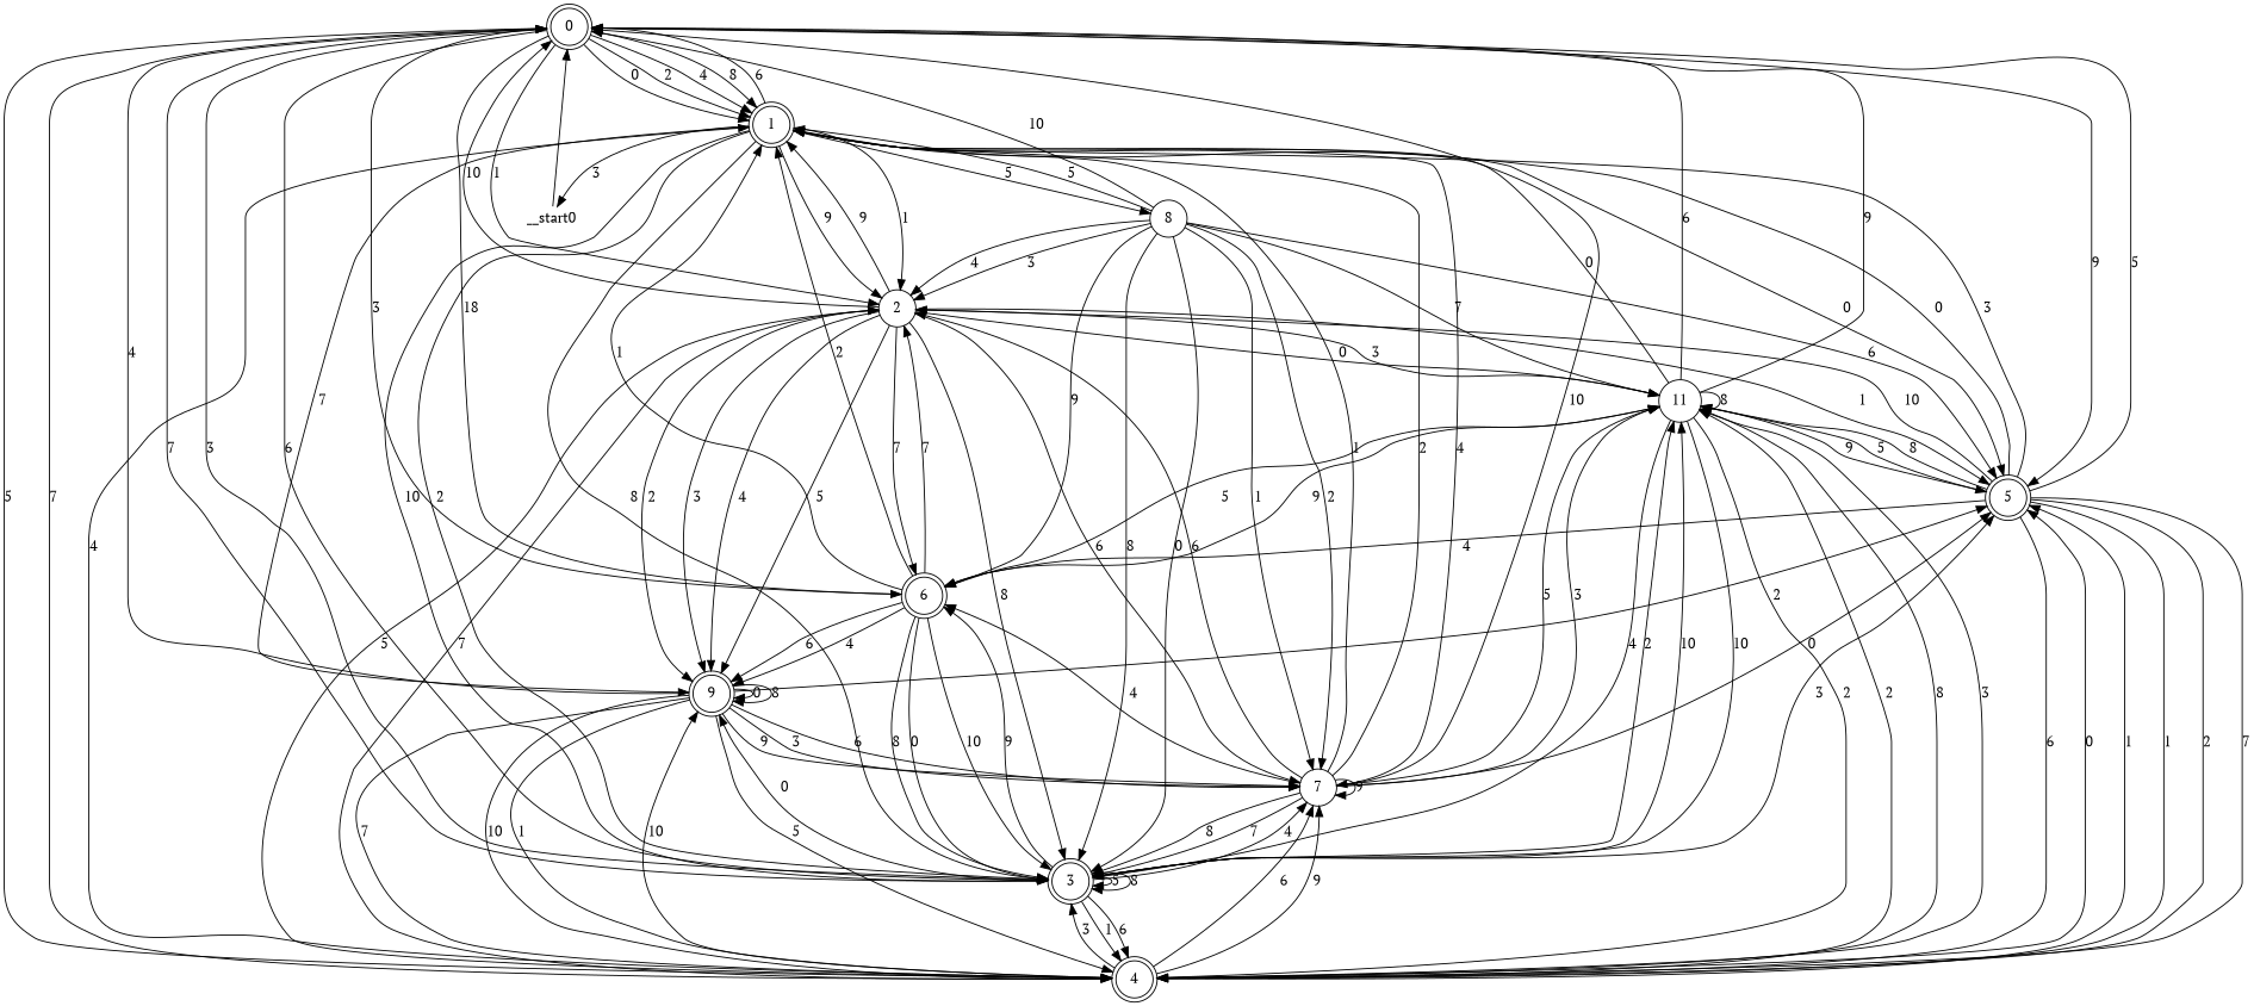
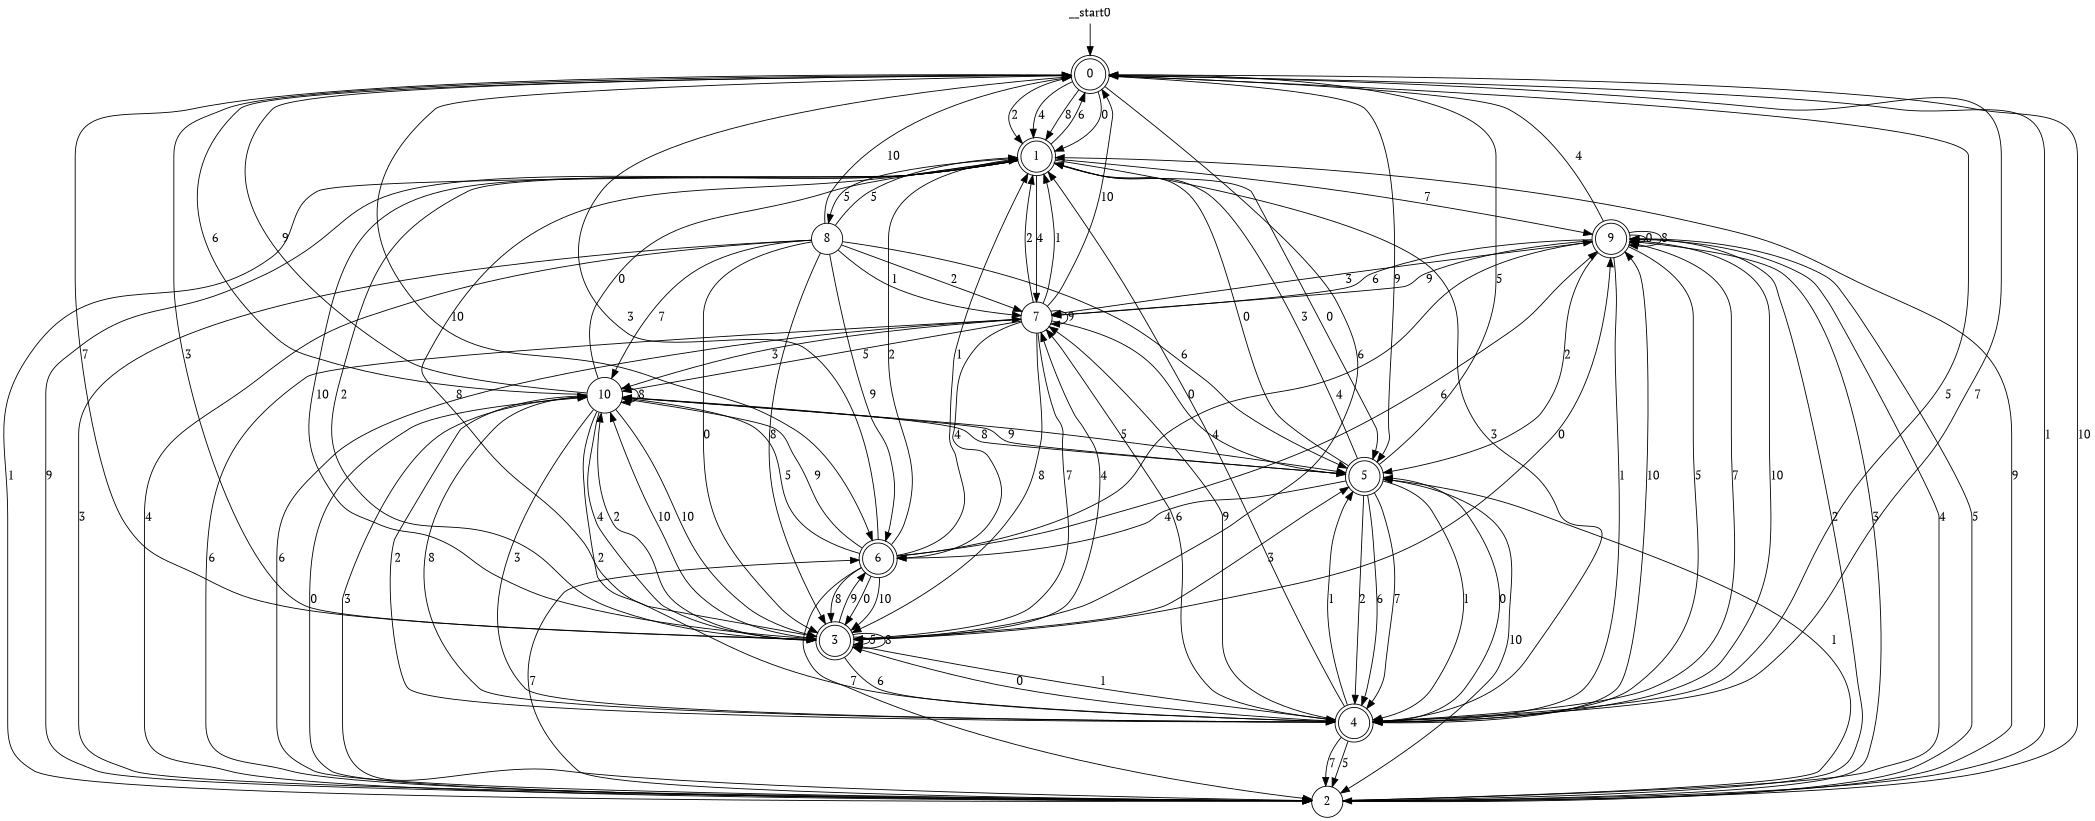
  digraph {
    fontname="PT Serif"
    node [fontname="PT Serif" shape=doublecircle]
    edge [fontname="PT Serif"]
    n1 [label=0]
    n2 [label=1]
    n3 [label=2 shape=circle]
    n4 [label=3]
    n5 [label=4]
    n6 [label=5]
    n7 [label=6]
    n8 [label=7 shape=circle]
    n9 [label=8 shape=circle]
    n10 [label=9]
-   n11 [label=11 shape=circle]
+   n11 [label=10 shape=circle]
    __start0 [height=0 shape=none width=0]
    n1 -> n2 [label=0]
    n1 -> n2 [label=2]
    n1 -> n2 [label=4]
    n1 -> n2 [label=8]
    n1 -> n3 [label=1]
    n1 -> n4 [label=3]
    n1 -> n4 [label=6]
    n1 -> n5 [label=5]
    n1 -> n5 [label=7]
    n1 -> n6 [label=9]
-   n1 -> n7 [label=18]
+   n1 -> n7 [label=10]
    n2 -> n1 [label=6]
    n2 -> n3 [label=1]
    n2 -> n3 [label=9]
    n2 -> n4 [label=2]
    n2 -> n4 [label=8]
    n2 -> n4 [label=10]
-   n2 -> __start0 [label=3]
+   n2 -> n5 [label=3]
    n2 -> n6 [label=0]
    n2 -> n8 [label=4]
    n2 -> n9 [label=5]
    n2 -> n10 [label=7]
    n3 -> n1 [label=10]
    n3 -> n2 [label=9]
-   n3 -> n4 [label=8]
    n3 -> n6 [label=1]
    n3 -> n7 [label=7]
    n3 -> n8 [label=6]
    n3 -> n10 [label=2]
    n3 -> n10 [label=3]
    n3 -> n10 [label=4]
    n3 -> n10 [label=5]
    n3 -> n11 [label=0]
    n4 -> n1 [label=7]
    n4 -> n4 [label=5]
    n4 -> n4 [label=8]
    n4 -> n5 [label=1]
    n4 -> n5 [label=6]
    n4 -> n6 [label=3]
    n4 -> n7 [label=9]
    n4 -> n8 [label=4]
    n4 -> n10 [label=0]
    n4 -> n11 [label=2]
    n4 -> n11 [label=10]
    n5 -> n2 [label=4]
    n5 -> n3 [label=5]
    n5 -> n3 [label=7]
-   n5 -> n4 [label=3]
+   n5 -> n4 [label=0]
    n5 -> n6 [label=0]
    n5 -> n6 [label=1]
    n5 -> n8 [label=6]
    n5 -> n8 [label=9]
    n5 -> n10 [label=10]
    n5 -> n11 [label=2]
    n5 -> n11 [label=8]
    n6 -> n1 [label=5]
    n6 -> n2 [label=0]
    n6 -> n2 [label=3]
    n6 -> n3 [label=10]
    n6 -> n5 [label=1]
    n6 -> n5 [label=2]
    n6 -> n5 [label=6]
    n6 -> n5 [label=7]
    n6 -> n7 [label=4]
    n6 -> n11 [label=8]
    n6 -> n11 [label=9]
    n7 -> n1 [label=3]
    n7 -> n2 [label=1]
    n7 -> n2 [label=2]
    n7 -> n3 [label=7]
    n7 -> n4 [label=0]
    n7 -> n4 [label=8]
    n7 -> n4 [label=10]
    n7 -> n10 [label=4]
    n7 -> n10 [label=6]
    n7 -> n11 [label=5]
    n7 -> n11 [label=9]
    n8 -> n1 [label=10]
    n8 -> n2 [label=1]
    n8 -> n2 [label=2]
    n8 -> n3 [label=6]
    n8 -> n4 [label=7]
    n8 -> n4 [label=8]
    n8 -> n6 [label=0]
    n8 -> n7 [label=4]
    n8 -> n8 [label=9]
    n8 -> n11 [label=3]
    n8 -> n11 [label=5]
    n9 -> n1 [label=10]
    n9 -> n2 [label=5]
    n9 -> n3 [label=3]
    n9 -> n3 [label=4]
    n9 -> n4 [label=0]
    n9 -> n4 [label=8]
    n9 -> n6 [label=6]
    n9 -> n7 [label=9]
    n9 -> n8 [label=1]
    n9 -> n8 [label=2]
    n9 -> n11 [label=7]
    n10 -> n1 [label=4]
    n10 -> n5 [label=1]
    n10 -> n5 [label=5]
    n10 -> n5 [label=7]
    n10 -> n5 [label=10]
    n10 -> n6 [label=2]
    n10 -> n8 [label=3]
    n10 -> n8 [label=6]
    n10 -> n8 [label=9]
    n10 -> n10 [label=0]
    n10 -> n10 [label=8]
    n11 -> n1 [label=6]
    n11 -> n1 [label=9]
    n11 -> n2 [label=0]
    n11 -> n3 [label=3]
    n11 -> n4 [label=4]
    n11 -> n4 [label=10]
    n11 -> n5 [label=2]
    n11 -> n5 [label=3]
    n11 -> n6 [label=5]
    n11 -> n11 [label=8]
    __start0 -> n1
  }
